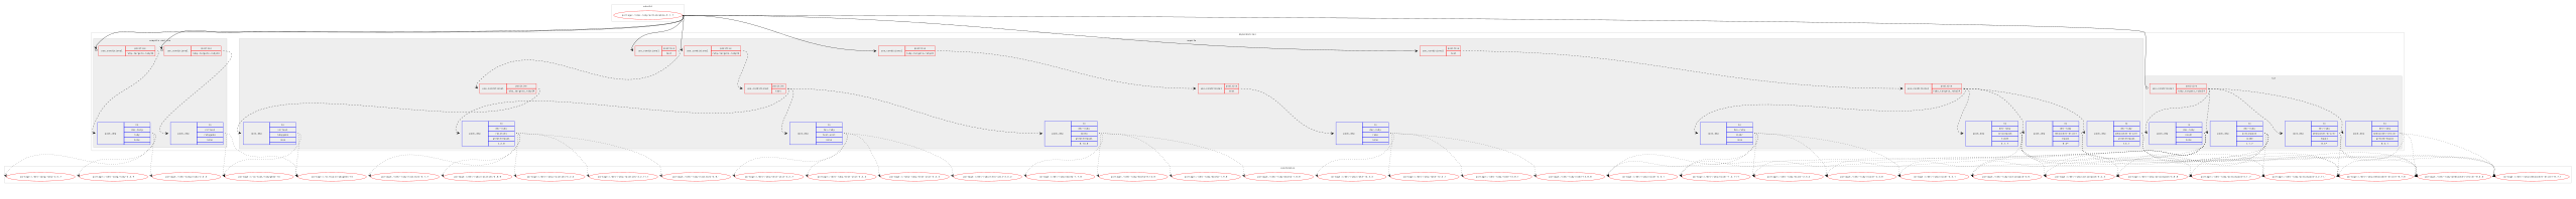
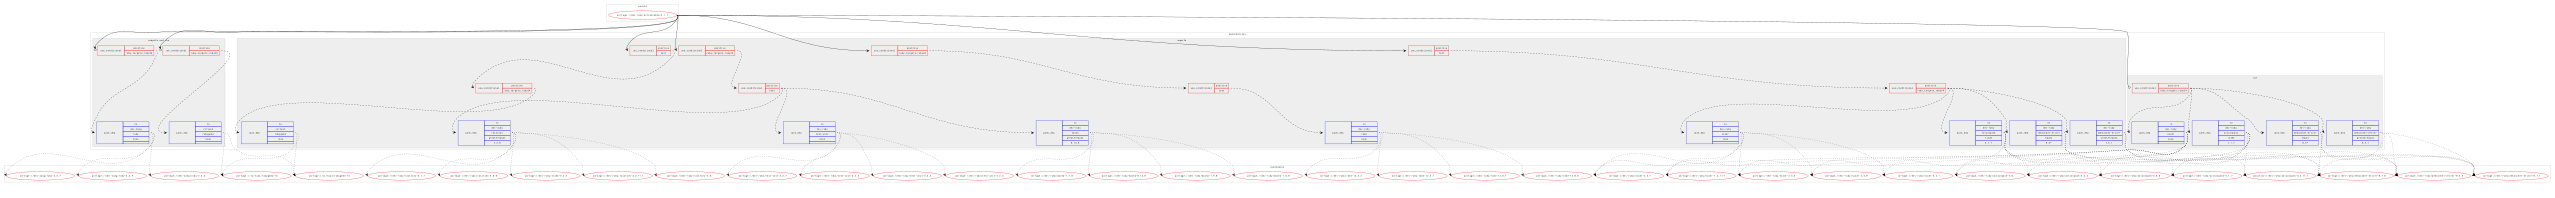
  digraph {
    compound=true
    concentrate=true
    fontname="Roboto Mono"
    fontsize=10
    newrank=true
    rankdir=TB
    ranksep=1.5
    node [color=red fontname="Roboto Mono" fontsize=10]
    edge [arrowhead=vee fontname="Roboto Mono" headport=w style=dotted tailport=e weight=100]
    n1 [label="portage://dev-ruby/actioncable-5.1.7" width=4]
    n2 [color=blue label=<<TABLE BORDER="0" CELLBORDER="1" CELLSPACING="0" CELLPADDING="4" WIDTH="220"><TR><TD ROWSPAN="6" CELLPADDING="30">pack_dep</TD></TR><TR><TD WIDTH="110">no</TD></TR><TR><TD>dev-ruby</TD></TR><TR><TD>railties</TD></TR><TR><TD>greaterequal</TD></TR><TR><TD>4.2.0</TD></TR></TABLE>> shape=none]
    n3 [color=blue label=<<TABLE BORDER="0" CELLBORDER="1" CELLSPACING="0" CELLPADDING="4" WIDTH="220"><TR><TD ROWSPAN="6" CELLPADDING="30">pack_dep</TD></TR><TR><TD WIDTH="110">no</TD></TR><TR><TD>dev-ruby</TD></TR><TR><TD>test-unit</TD></TR><TR><TD>none</TD></TR><TR><TD></TD></TR></TABLE>> shape=none]
    n4 [color=blue label=<<TABLE BORDER="0" CELLBORDER="1" CELLSPACING="0" CELLPADDING="4" WIDTH="220"><TR><TD ROWSPAN="6" CELLPADDING="30">pack_dep</TD></TR><TR><TD WIDTH="110">no</TD></TR><TR><TD>dev-ruby</TD></TR><TR><TD>mocha</TD></TR><TR><TD>greaterequal</TD></TR><TR><TD>0.14.0</TD></TR></TABLE>> shape=none]
    n5 [label=<<TABLE BORDER="0" CELLBORDER="1" CELLSPACING="0" CELLPADDING="4"><TR><TD ROWSPAN="3" CELLPADDING="10">use_conditional</TD></TR><TR><TD>positive</TD></TR><TR><TD>test</TD></TR></TABLE>> shape=none]
    n6 [label=<<TABLE BORDER="0" CELLBORDER="1" CELLSPACING="0" CELLPADDING="4"><TR><TD ROWSPAN="3" CELLPADDING="10">use_conditional</TD></TR><TR><TD>positive</TD></TR><TR><TD>ruby_targets_ruby24</TD></TR></TABLE>> shape=none]
    n7 [color=blue label=<<TABLE BORDER="0" CELLBORDER="1" CELLSPACING="0" CELLPADDING="4" WIDTH="220"><TR><TD ROWSPAN="6" CELLPADDING="30">pack_dep</TD></TR><TR><TD WIDTH="110">no</TD></TR><TR><TD>dev-ruby</TD></TR><TR><TD>rake</TD></TR><TR><TD>none</TD></TR><TR><TD></TD></TR></TABLE>> shape=none]
    n8 [label=<<TABLE BORDER="0" CELLBORDER="1" CELLSPACING="0" CELLPADDING="4"><TR><TD ROWSPAN="3" CELLPADDING="10">use_conditional</TD></TR><TR><TD>positive</TD></TR><TR><TD>test</TD></TR></TABLE>> shape=none]
    n9 [label=<<TABLE BORDER="0" CELLBORDER="1" CELLSPACING="0" CELLPADDING="4"><TR><TD ROWSPAN="3" CELLPADDING="10">use_conditional</TD></TR><TR><TD>positive</TD></TR><TR><TD>ruby_targets_ruby24</TD></TR></TABLE>> shape=none]
    n10 [color=blue label=<<TABLE BORDER="0" CELLBORDER="1" CELLSPACING="0" CELLPADDING="4" WIDTH="220"><TR><TD ROWSPAN="6" CELLPADDING="30">pack_dep</TD></TR><TR><TD WIDTH="110">no</TD></TR><TR><TD>dev-ruby</TD></TR><TR><TD>actionpack</TD></TR><TR><TD>tilde</TD></TR><TR><TD>5.1.7</TD></TR></TABLE>> shape=none]
    n11 [color=blue label=<<TABLE BORDER="0" CELLBORDER="1" CELLSPACING="0" CELLPADDING="4" WIDTH="220"><TR><TD ROWSPAN="6" CELLPADDING="30">pack_dep</TD></TR><TR><TD WIDTH="110">no</TD></TR><TR><TD>dev-ruby</TD></TR><TR><TD>nio4r</TD></TR><TR><TD>none</TD></TR><TR><TD></TD></TR></TABLE>> shape=none]
    n12 [color=blue label=<<TABLE BORDER="0" CELLBORDER="1" CELLSPACING="0" CELLPADDING="4" WIDTH="220"><TR><TD ROWSPAN="6" CELLPADDING="30">pack_dep</TD></TR><TR><TD WIDTH="110">no</TD></TR><TR><TD>dev-ruby</TD></TR><TR><TD>websocket-driver</TD></TR><TR><TD>greaterequal</TD></TR><TR><TD>0.6.1</TD></TR></TABLE>> shape=none]
    n13 [color=blue label=<<TABLE BORDER="0" CELLBORDER="1" CELLSPACING="0" CELLPADDING="4" WIDTH="220"><TR><TD ROWSPAN="6" CELLPADDING="30">pack_dep</TD></TR><TR><TD WIDTH="110">no</TD></TR><TR><TD>dev-ruby</TD></TR><TR><TD>websocket-driver</TD></TR><TR><TD>equal</TD></TR><TR><TD>0.6*</TD></TR></TABLE>> shape=none]
    n14 [label=<<TABLE BORDER="0" CELLBORDER="1" CELLSPACING="0" CELLPADDING="4"><TR><TD ROWSPAN="3" CELLPADDING="10">use_conditional</TD></TR><TR><TD>positive</TD></TR><TR><TD>ruby_targets_ruby24</TD></TR></TABLE>> shape=none]
    n15 [label=<<TABLE BORDER="0" CELLBORDER="1" CELLSPACING="0" CELLPADDING="4"><TR><TD ROWSPAN="3" CELLPADDING="10">use_conditional</TD></TR><TR><TD>positive</TD></TR><TR><TD>test</TD></TR></TABLE>> shape=none]
    n16 [color=blue label=<<TABLE BORDER="0" CELLBORDER="1" CELLSPACING="0" CELLPADDING="4" WIDTH="220"><TR><TD ROWSPAN="6" CELLPADDING="30">pack_dep</TD></TR><TR><TD WIDTH="110">no</TD></TR><TR><TD>virtual</TD></TR><TR><TD>rubygems</TD></TR><TR><TD>none</TD></TR><TR><TD></TD></TR></TABLE>> shape=none]
    n17 [label=<<TABLE BORDER="0" CELLBORDER="1" CELLSPACING="0" CELLPADDING="4"><TR><TD ROWSPAN="3" CELLPADDING="10">use_conditional</TD></TR><TR><TD>positive</TD></TR><TR><TD>ruby_targets_ruby24</TD></TR></TABLE>> shape=none]
    n18 [label=<<TABLE BORDER="0" CELLBORDER="1" CELLSPACING="0" CELLPADDING="4"><TR><TD ROWSPAN="3" CELLPADDING="10">use_conditional</TD></TR><TR><TD>positive</TD></TR><TR><TD>test</TD></TR></TABLE>> shape=none]
    n19 [color=blue label=<<TABLE BORDER="0" CELLBORDER="1" CELLSPACING="0" CELLPADDING="4" WIDTH="220"><TR><TD ROWSPAN="6" CELLPADDING="30">pack_dep</TD></TR><TR><TD WIDTH="110">no</TD></TR><TR><TD>virtual</TD></TR><TR><TD>rubygems</TD></TR><TR><TD>none</TD></TR><TR><TD></TD></TR></TABLE>> shape=none]
    n20 [label=<<TABLE BORDER="0" CELLBORDER="1" CELLSPACING="0" CELLPADDING="4"><TR><TD ROWSPAN="3" CELLPADDING="10">use_conditional</TD></TR><TR><TD>positive</TD></TR><TR><TD>ruby_targets_ruby24</TD></TR></TABLE>> shape=none]
    n21 [color=blue label=<<TABLE BORDER="0" CELLBORDER="1" CELLSPACING="0" CELLPADDING="4" WIDTH="220"><TR><TD ROWSPAN="6" CELLPADDING="30">pack_dep</TD></TR><TR><TD WIDTH="110">no</TD></TR><TR><TD>dev-lang</TD></TR><TR><TD>ruby</TD></TR><TR><TD>none</TD></TR><TR><TD></TD></TR></TABLE>> shape=none]
    n22 [label=<<TABLE BORDER="0" CELLBORDER="1" CELLSPACING="0" CELLPADDING="4"><TR><TD ROWSPAN="3" CELLPADDING="10">use_conditional</TD></TR><TR><TD>positive</TD></TR><TR><TD>ruby_targets_ruby24</TD></TR></TABLE>> shape=none]
    n23 [color=blue label=<<TABLE BORDER="0" CELLBORDER="1" CELLSPACING="0" CELLPADDING="4" WIDTH="220"><TR><TD ROWSPAN="6" CELLPADDING="30">pack_dep</TD></TR><TR><TD WIDTH="110">no</TD></TR><TR><TD>dev-ruby</TD></TR><TR><TD>actionpack</TD></TR><TR><TD>tilde</TD></TR><TR><TD>5.1.7</TD></TR></TABLE>> shape=none]
    n24 [color=blue label=<<TABLE BORDER="0" CELLBORDER="1" CELLSPACING="0" CELLPADDING="4" WIDTH="220"><TR><TD ROWSPAN="6" CELLPADDING="30">pack_dep</TD></TR><TR><TD WIDTH="110">no</TD></TR><TR><TD>dev-ruby</TD></TR><TR><TD>nio4r</TD></TR><TR><TD>none</TD></TR><TR><TD></TD></TR></TABLE>> shape=none]
    n25 [color=blue label=<<TABLE BORDER="0" CELLBORDER="1" CELLSPACING="0" CELLPADDING="4" WIDTH="220"><TR><TD ROWSPAN="6" CELLPADDING="30">pack_dep</TD></TR><TR><TD WIDTH="110">no</TD></TR><TR><TD>dev-ruby</TD></TR><TR><TD>websocket-driver</TD></TR><TR><TD>greaterequal</TD></TR><TR><TD>0.6.1</TD></TR></TABLE>> shape=none]
    n26 [color=blue label=<<TABLE BORDER="0" CELLBORDER="1" CELLSPACING="0" CELLPADDING="4" WIDTH="220"><TR><TD ROWSPAN="6" CELLPADDING="30">pack_dep</TD></TR><TR><TD WIDTH="110">no</TD></TR><TR><TD>dev-ruby</TD></TR><TR><TD>websocket-driver</TD></TR><TR><TD>equal</TD></TR><TR><TD>0.6*</TD></TR></TABLE>> shape=none]
    n27 [label=<<TABLE BORDER="0" CELLBORDER="1" CELLSPACING="0" CELLPADDING="4"><TR><TD ROWSPAN="3" CELLPADDING="10">use_conditional</TD></TR><TR><TD>positive</TD></TR><TR><TD>ruby_targets_ruby24</TD></TR></TABLE>> shape=none]
    n28 [label="portage://dev-ruby/railties-4.2.11.1" width=4]
    n29 [label="portage://dev-ruby/railties-5.1.7" width=4]
-   n30 [label="portage://dev-ruby/railties-5.2.3" width=4]
+   n30 [label="portage://dev-ruby/tilde-5.2.3" width=4]
    n31 [label="portage://dev-ruby/railties-6.0.0" width=4]
    n32 [label="portage://dev-ruby/railties-6.0.1" width=4]
    n33 [label="portage://dev-ruby/test-unit-3.2.7" width=4]
    n34 [label="portage://dev-ruby/test-unit-3.3.2" width=4]
-   n35 [label="portage://ruby-ruby/test-unit-3.3.3" width=4]
+   n35 [label="portage://dev-ruby/test-unit-3.3.3" width=4]
    n36 [label="portage://dev-ruby/test-unit-3.3.4" width=4]
    n37 [label="portage://dev-ruby/mocha-0.14.0" width=4]
    n38 [label="portage://dev-ruby/mocha-1.7.0" width=4]
    n39 [label="portage://dev-ruby/mocha-1.8.0" width=4]
    n40 [label="portage://dev-ruby/mocha-1.9.0" width=4]
    n41 [label="portage://dev-ruby/rake-12.3.1" width=4]
    n42 [label="portage://dev-ruby/rake-12.3.3" width=4]
    n43 [label="portage://dev-ruby/rake-13.0.0" width=4]
    n44 [label="portage://dev-ruby/rake-13.0.1" width=4]
-   n45 [label="portage://dev-ruby/actionpack-4.2.11.1" width=4]
+   n45 [label="positive://dev-ruby/actionpack-4.2.11.1" width=4]
    n46 [label="portage://dev-ruby/actionpack-5.1.7" width=4]
    n47 [label="portage://dev-ruby/actionpack-5.2.3" width=4]
    n48 [label="portage://dev-ruby/actionpack-6.0.0" width=4]
    n49 [label="portage://dev-ruby/actionpack-6.0.1" width=4]
    n50 [label="portage://dev-ruby/nio4r-1.2.1-r1" width=4]
    n51 [label="portage://dev-ruby/nio4r-3.3.1" width=4]
    n52 [label="portage://dev-ruby/nio4r-2.4.0" width=4]
    n53 [label="portage://dev-ruby/nio4r-2.5.1" width=4]
    n54 [label="portage://dev-ruby/nio4r-2.5.2" width=4]
    n55 [label="portage://dev-ruby/websocket-driver-0.6.5" width=4]
    n56 [label="portage://dev-ruby/websocket-driver-0.7.0" width=4]
    n57 [label="portage://dev-ruby/websocket-driver-0.7.1" width=4]
    n58 [label="portage://virtual/rubygems-14" width=4]
    n59 [label="portage://virtual/rubygems-15" width=4]
    n60 [label="portage://dev-lang/ruby-2.4.9" width=4]
    n61 [label="portage://dev-lang/ruby-2.5.7" width=4]
    n62 [label="portage://dev-lang/ruby-2.6.5" width=4]
    subgraph cluster_1 {
      color=gray
      label=<<i>ebuild</i>>
      rank=same
      n1
    }
    subgraph cluster_2 {
      color=gray
      label=<<i>dependencies</i>>
      subgraph cluster_3 {
        color=gray
        fillcolor="#eeeeee"
        label=<<i>compile</i>>
        style=filled
        subgraph sub_4 {
          color=gray
          fillcolor="#eeeeee"
          label=<<i>compile</i>>
          style=filled
          n6
          subgraph sub_5 {
            color=gray
            fillcolor="#eeeeee"
            label=<<i>compile</i>>
            style=filled
            n5
            subgraph sub_6 {
              color=gray
              fillcolor="#eeeeee"
              label=<<i>compile</i>>
              style=filled
              n2
            }
            subgraph sub_7 {
              color=gray
              fillcolor="#eeeeee"
              label=<<i>compile</i>>
              style=filled
              n3
            }
            subgraph sub_8 {
              color=gray
              fillcolor="#eeeeee"
              label=<<i>compile</i>>
              style=filled
              n4
            }
          }
        }
        subgraph sub_9 {
          color=gray
          fillcolor="#eeeeee"
          label=<<i>compile</i>>
          style=filled
          n9
          subgraph sub_10 {
            color=gray
            fillcolor="#eeeeee"
            label=<<i>compile</i>>
            style=filled
            n8
            subgraph sub_11 {
              color=gray
              fillcolor="#eeeeee"
              label=<<i>compile</i>>
              style=filled
              n7
            }
          }
        }
        subgraph sub_12 {
          color=gray
          fillcolor="#eeeeee"
          label=<<i>compile</i>>
          style=filled
          n15
          subgraph sub_13 {
            color=gray
            fillcolor="#eeeeee"
            label=<<i>compile</i>>
            style=filled
            n14
            subgraph sub_14 {
              color=gray
              fillcolor="#eeeeee"
              label=<<i>compile</i>>
              style=filled
              n10
            }
            subgraph sub_15 {
              color=gray
              fillcolor="#eeeeee"
              label=<<i>compile</i>>
              style=filled
              n11
            }
            subgraph sub_16 {
              color=gray
              fillcolor="#eeeeee"
              label=<<i>compile</i>>
              style=filled
              n12
            }
            subgraph sub_17 {
              color=gray
              fillcolor="#eeeeee"
              label=<<i>compile</i>>
              style=filled
              n13
            }
          }
        }
        subgraph sub_18 {
          color=gray
          fillcolor="#eeeeee"
          label=<<i>compile</i>>
          style=filled
          n18
          subgraph sub_19 {
            color=gray
            fillcolor="#eeeeee"
            label=<<i>compile</i>>
            style=filled
            n17
            subgraph sub_20 {
              color=gray
              fillcolor="#eeeeee"
              label=<<i>compile</i>>
              style=filled
              n16
            }
          }
        }
      }
      subgraph cluster_21 {
        color=gray
        fillcolor="#eeeeee"
        label=<<i>compile and run</i>>
        style=filled
        subgraph sub_22 {
          color=gray
          fillcolor="#eeeeee"
          label=<<i>compile and run</i>>
          style=filled
          n20
          subgraph sub_23 {
            color=gray
            fillcolor="#eeeeee"
            label=<<i>compile and run</i>>
            style=filled
            n19
          }
        }
        subgraph sub_24 {
          color=gray
          fillcolor="#eeeeee"
          label=<<i>compile and run</i>>
          style=filled
          n22
          subgraph sub_25 {
            color=gray
            fillcolor="#eeeeee"
            label=<<i>compile and run</i>>
            style=filled
            n21
          }
        }
      }
      subgraph cluster_26 {
        color=gray
        fillcolor="#eeeeee"
        label=<<i>run</i>>
        style=filled
        subgraph sub_27 {
          color=gray
          fillcolor="#eeeeee"
          label=<<i>run</i>>
          style=filled
          n27
          subgraph sub_28 {
            color=gray
            fillcolor="#eeeeee"
            label=<<i>run</i>>
            style=filled
            n23
          }
          subgraph sub_29 {
            color=gray
            fillcolor="#eeeeee"
            label=<<i>run</i>>
            style=filled
            n24
          }
          subgraph sub_30 {
            color=gray
            fillcolor="#eeeeee"
            label=<<i>run</i>>
            style=filled
            n25
          }
          subgraph sub_31 {
            color=gray
            fillcolor="#eeeeee"
            label=<<i>run</i>>
            style=filled
            n26
          }
        }
      }
    }
    subgraph cluster_32 {
      color=gray
      label=<<i>candidates</i>>
      rank=same
      subgraph sub_33 {
        color=black
        label=<<i>candidates</i>>
        nodesep=1
        rank=same
        n28
        n29
        n30
        n31
        n32
      }
      subgraph sub_34 {
        color=black
        label=<<i>candidates</i>>
        nodesep=1
        rank=same
        n33
        n34
        n35
        n36
      }
      subgraph sub_35 {
        color=black
        label=<<i>candidates</i>>
        nodesep=1
        rank=same
        n37
        n38
        n39
        n40
      }
      subgraph sub_36 {
        color=black
        label=<<i>candidates</i>>
        nodesep=1
        rank=same
        n41
        n42
        n43
        n44
      }
      subgraph sub_37 {
        color=black
        label=<<i>candidates</i>>
        nodesep=1
        rank=same
        n45
        n46
        n47
        n48
        n49
      }
      subgraph sub_38 {
        color=black
        label=<<i>candidates</i>>
        nodesep=1
        rank=same
        n50
        n51
        n52
        n53
        n54
      }
      subgraph sub_39 {
        color=black
        label=<<i>candidates</i>>
        nodesep=1
        rank=same
        n55
        n56
        n57
      }
      subgraph sub_40 {
        color=black
        label=<<i>candidates</i>>
        nodesep=1
        rank=same
        n55
        n56
        n57
      }
      subgraph sub_41 {
        color=black
        label=<<i>candidates</i>>
        nodesep=1
        rank=same
        n58
        n59
      }
      subgraph sub_42 {
        color=black
        label=<<i>candidates</i>>
        nodesep=1
        rank=same
        n60
        n61
        n62
      }
      subgraph sub_43 {
        color=black
        label=<<i>candidates</i>>
        nodesep=1
        rank=same
        n58
        n59
      }
      subgraph sub_44 {
        color=black
        label=<<i>candidates</i>>
        nodesep=1
        rank=same
        n45
        n46
        n47
        n48
        n49
      }
      subgraph sub_45 {
        color=black
        label=<<i>candidates</i>>
        nodesep=1
        rank=same
        n50
        n51
        n52
        n53
        n54
      }
      subgraph sub_46 {
        color=black
        label=<<i>candidates</i>>
        nodesep=1
        rank=same
        n55
        n56
        n57
      }
      subgraph sub_47 {
        color=black
        label=<<i>candidates</i>>
        nodesep=1
        rank=same
        n55
        n56
        n57
      }
    }
    n1 -> n6 [style=solid weight=20]
    n1 -> n9 [style=solid weight=20]
    n1 -> n15 [style=solid weight=20]
    n1 -> n18 [style=solid weight=20]
    n1 -> n20 [arrowhead=odotvee style=solid weight=20]
    n1 -> n22 [arrowhead=odotvee style=solid weight=20]
    n1 -> n27 [arrowhead=odot style=solid weight=20]
    n2 -> n28
    n2 -> n29
    n2 -> n30
    n2 -> n31
    n2 -> n32
    n3 -> n33
    n3 -> n34
    n3 -> n35
    n3 -> n36
    n4 -> n37
    n4 -> n38
    n4 -> n39
    n4 -> n40
    n5 -> n2 [style=dashed weight=20]
    n5 -> n3 [style=dashed weight=20]
    n5 -> n4 [style=dashed weight=20]
    n6 -> n5 [style=dashed weight=20]
    n7 -> n41
    n7 -> n42
    n7 -> n43
    n7 -> n44
    n8 -> n7 [style=dashed weight=20]
    n9 -> n8 [style=dashed weight=20]
    n10 -> n45
    n10 -> n46
    n10 -> n47
    n10 -> n48
    n10 -> n49
    n11 -> n50
    n11 -> n51
    n11 -> n52
    n11 -> n53
    n11 -> n54
    n12 -> n55
    n12 -> n56
    n12 -> n57
    n13 -> n55
    n13 -> n56
    n13 -> n57
    n14 -> n10 [style=dashed weight=20]
    n14 -> n11 [style=dashed weight=20]
    n14 -> n12 [style=dashed weight=20]
    n14 -> n13 [style=dashed weight=20]
    n15 -> n14 [style=dashed weight=20]
    n16 -> n58
    n16 -> n59
    n17 -> n16 [style=dashed weight=20]
    n18 -> n17 [style=dashed weight=20]
    n19 -> n58
    n19 -> n59
    n20 -> n19 [style=dashed weight=20]
    n21 -> n60
    n21 -> n61
    n21 -> n62
    n22 -> n21 [style=dashed weight=20]
    n23 -> n45
    n23 -> n46
    n23 -> n47
    n23 -> n48
    n23 -> n49
    n24 -> n50
    n24 -> n51
    n24 -> n52
    n24 -> n53
    n24 -> n54
    n25 -> n55
    n25 -> n56
    n25 -> n57
    n26 -> n55
    n26 -> n56
    n26 -> n57
    n27 -> n23 [style=dashed weight=20]
    n27 -> n24 [style=dashed weight=20]
    n27 -> n25 [style=dashed weight=20]
    n27 -> n26 [style=dashed weight=20]
  }
